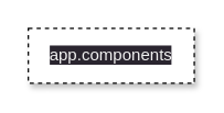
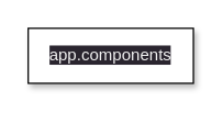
  <mxCell id="0" />
  <mxCell id="1" parent="0" />
- <mxCell id="2" value="&lt;span style=&quot;color: rgb(240, 240, 240); font-family: Helvetica; font-size: 12px; font-style: normal; font-variant-ligatures: normal; font-variant-caps: normal; font-weight: 400; letter-spacing: normal; orphans: 2; text-indent: 0px; text-transform: none; widows: 2; word-spacing: 0px; -webkit-text-stroke-width: 0px; background-color: rgb(42, 37, 47); text-decoration-thickness: initial; text-decoration-style: initial; text-decoration-color: initial; float: none; display: inline !important;&quot;&gt;app.components&lt;/span&gt;" style="whiteSpace=wrap;html=1;shadow=1;align=center;dashed=1;" vertex="1" parent="1"><mxGeometry x="20" y="20" width="120" height="40" as="geometry" /></mxCell>
+ <mxCell id="2" value="&lt;span style=&quot;color: rgb(240, 240, 240); font-family: Helvetica; font-size: 12px; font-style: normal; font-variant-ligatures: normal; font-variant-caps: normal; font-weight: 400; letter-spacing: normal; orphans: 2; text-indent: 0px; text-transform: none; widows: 2; word-spacing: 0px; -webkit-text-stroke-width: 0px; background-color: rgb(42, 37, 47); text-decoration-thickness: initial; text-decoration-style: initial; text-decoration-color: initial; float: none; display: inline !important;&quot;&gt;app.components&lt;/span&gt;" style="whiteSpace=wrap;html=1;shadow=1;align=center;" vertex="1" parent="1"><mxGeometry x="20" y="20" width="120" height="40" as="geometry" /></mxCell>
